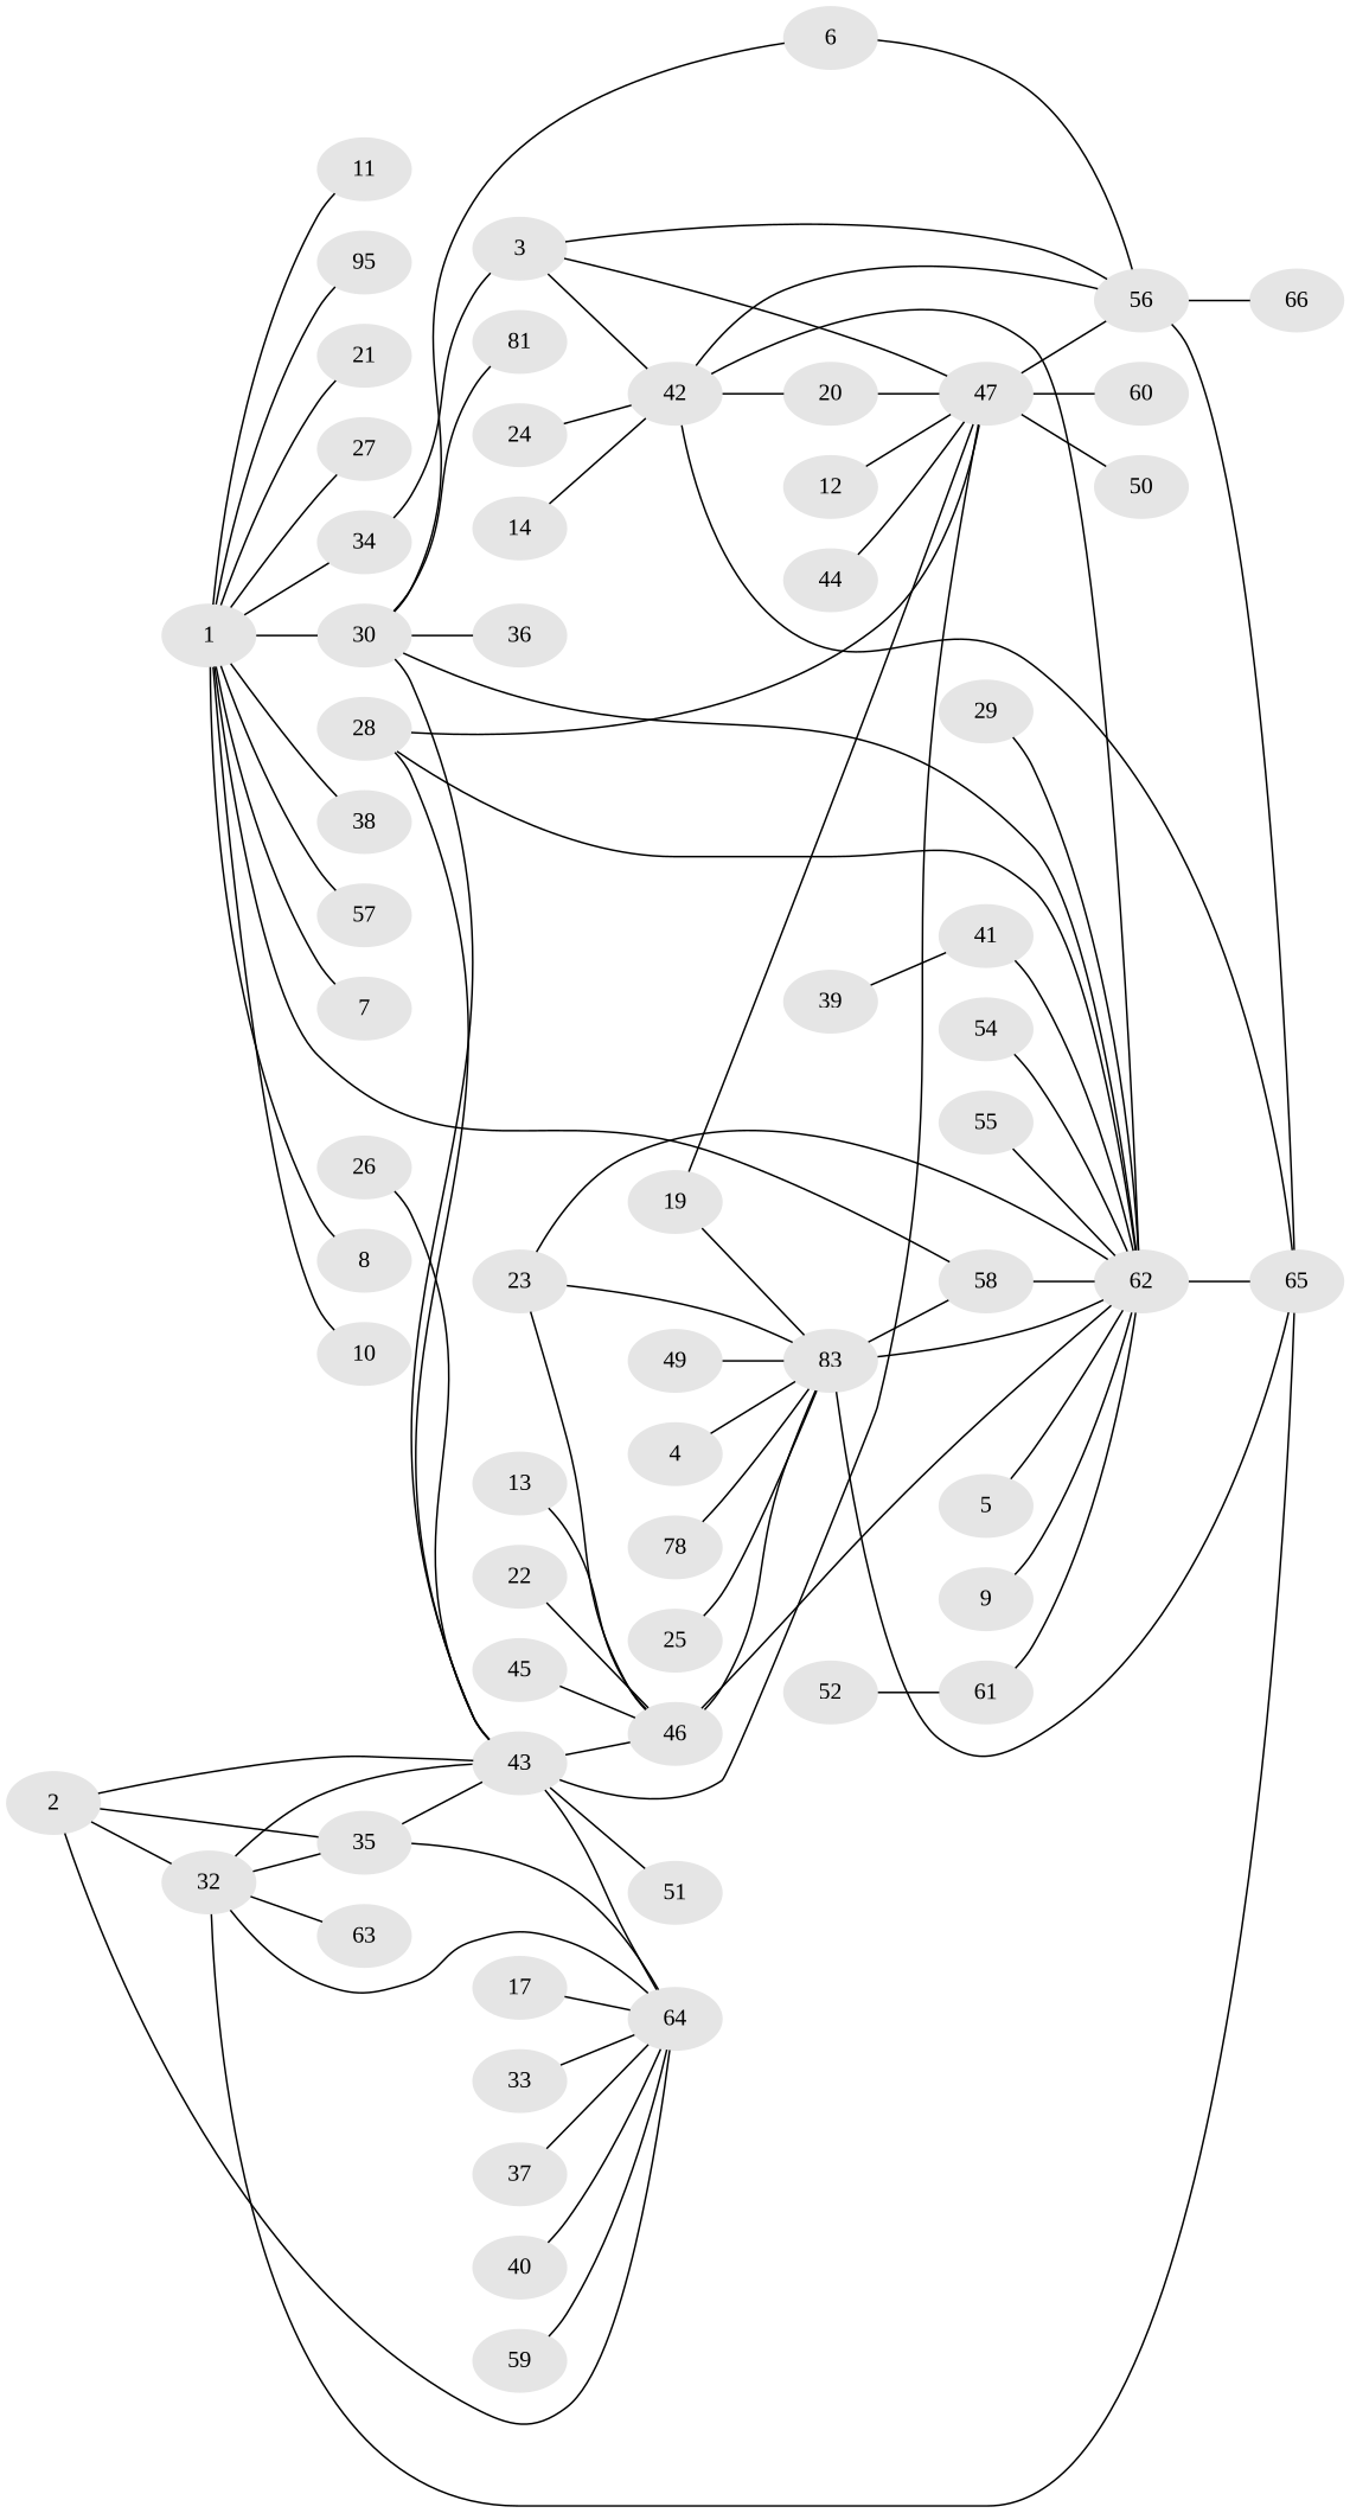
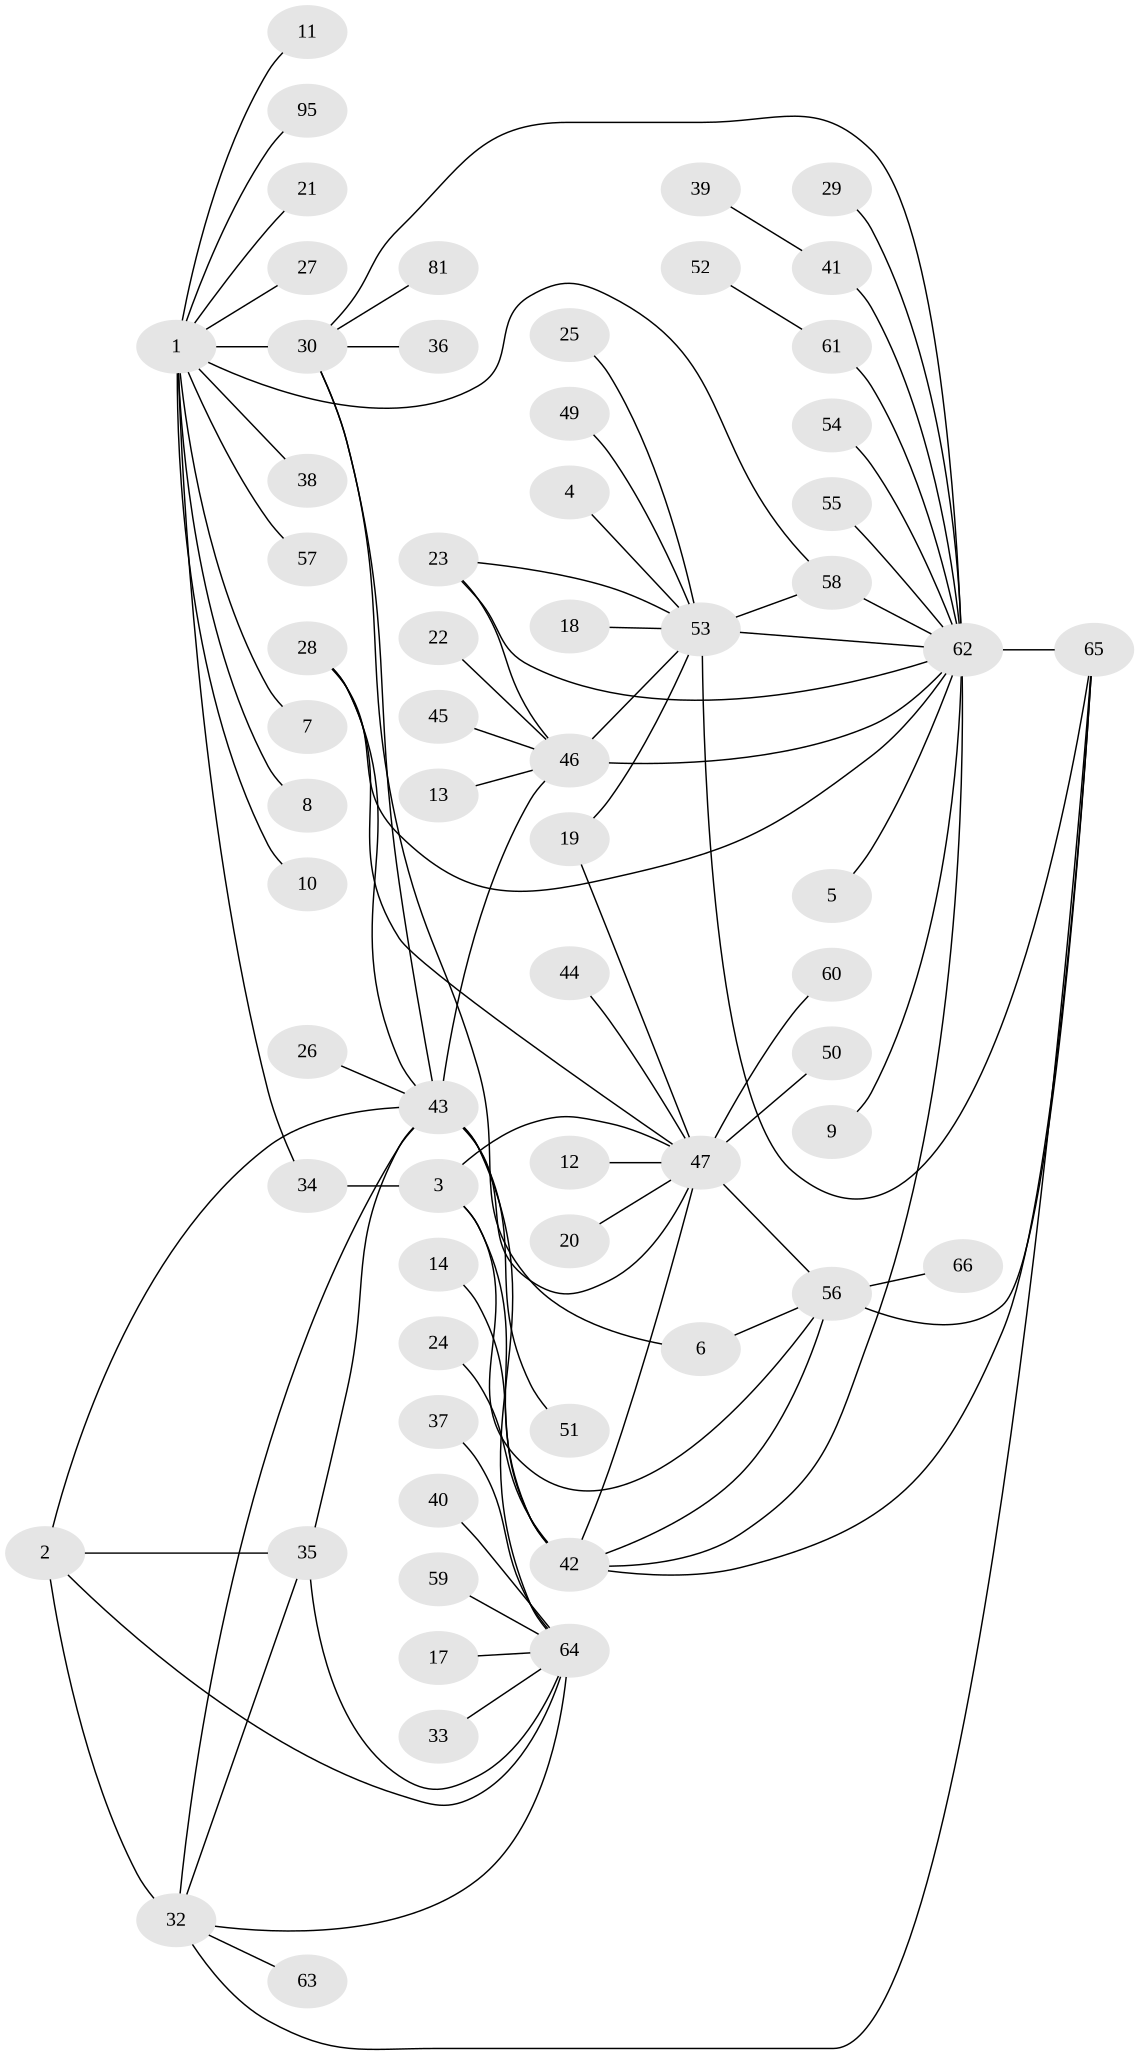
  graph {
    fontname="Liberation Serif"
    rankdir=LR
    node [color=gray90 fontname="Liberation Serif" style=filled]
    edge [fontname="Liberation Serif" weight=1.0]
    1
    7
    8
    10
    11
    n6 [label=95]
    21
    27
    30
    34
    38
    57
    58
    3
    42
    47
    56
    6
    43
    62
    n21 [label=81]
    36
    2
    32
    35
    64
    63
    65
    46
    51
    50
    60
    66
    4
-   53 [label=83]
+   53
    5
    9
    12
    13
    14
    17
-   18 [label=78]
+   18
    19
    20
    22
    23
    24
    25
    26
    28
    29
    33
    37
    39
    41
    40
    44
    45
    49
    52
    61
    54
    55
    59
    1 -- 7
    1 -- 8
    1 -- 10
    1 -- 11
    1 -- n6
    1 -- 21
    1 -- 27
    1 -- 30 [weight=8.0]
    1 -- 34
    1 -- 38
    1 -- 57
    1 -- 58
    30 -- 6
    30 -- 43
    30 -- 62 [weight=2.0]
    30 -- n21
    30 -- 36
    34 -- 3
    58 -- 62
    3 -- 42
    3 -- 47 [weight=3.0]
    3 -- 56
-   42 -- 20 [weight=3.0]
+   42 -- 47 [weight=3.0]
    42 -- 56
    42 -- 62
    42 -- 65
    47 -- 56 [weight=3.0]
    47 -- 50
    47 -- 60
    56 -- 65
    56 -- 66
    6 -- 56
    43 -- 47
    43 -- 64 [weight=2.0]
    43 -- 46
    43 -- 51
    62 -- 65 [weight=8.0]
    2 -- 43 [weight=2.0]
    2 -- 32
    2 -- 35
    2 -- 64
    32 -- 43 [weight=2.0]
    32 -- 35
    32 -- 64
    32 -- 63
    32 -- 65
    35 -- 43 [weight=2.0]
    35 -- 64
    46 -- 62
    46 -- 53 [weight=3.0]
    4 -- 53
    53 -- 58
    53 -- 62 [weight=3.0]
    53 -- 65
    5 -- 62
    9 -- 62
    12 -- 47
    13 -- 46
    14 -- 42
    17 -- 64
    18 -- 53
    19 -- 47
    19 -- 53
    20 -- 47
    22 -- 46
    23 -- 62
    23 -- 46
    23 -- 53 [weight=3.0]
    24 -- 42
    25 -- 53
    26 -- 43
    28 -- 47
    28 -- 43
    28 -- 62
    29 -- 62
    33 -- 64
    37 -- 64
    39 -- 41
    41 -- 62
    40 -- 64
    44 -- 47
    45 -- 46
    49 -- 53
    52 -- 61
    61 -- 62 [weight=3.0]
    54 -- 62
    55 -- 62
    59 -- 64
  }
